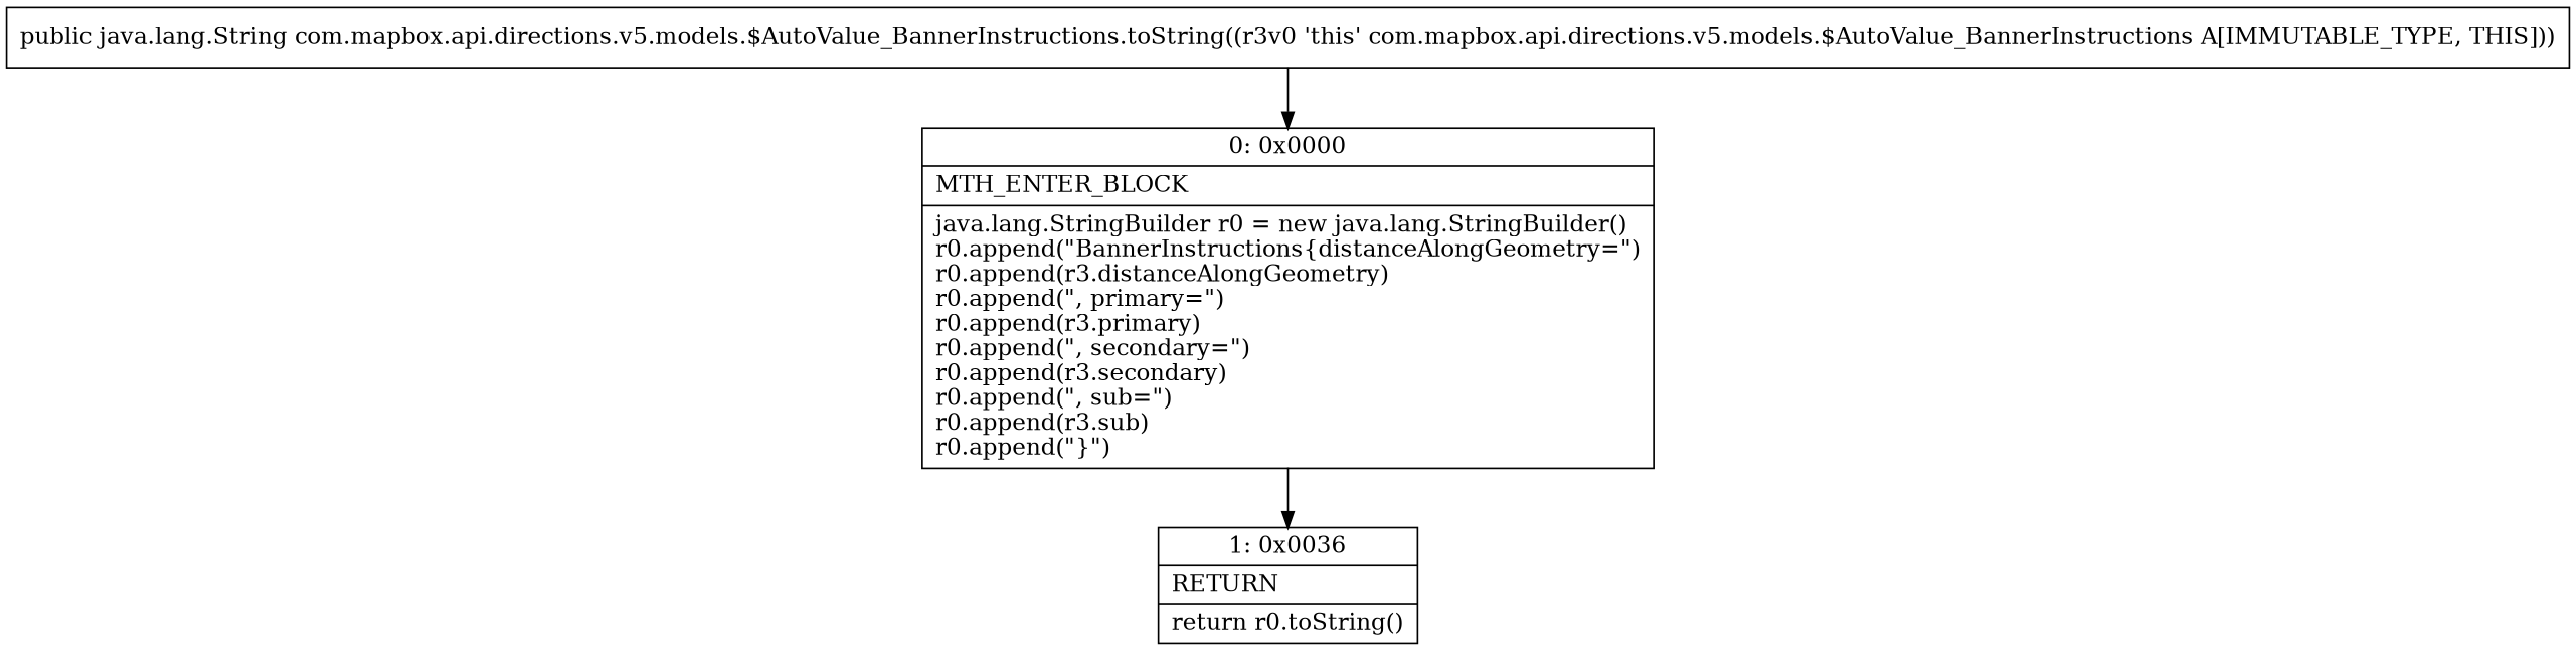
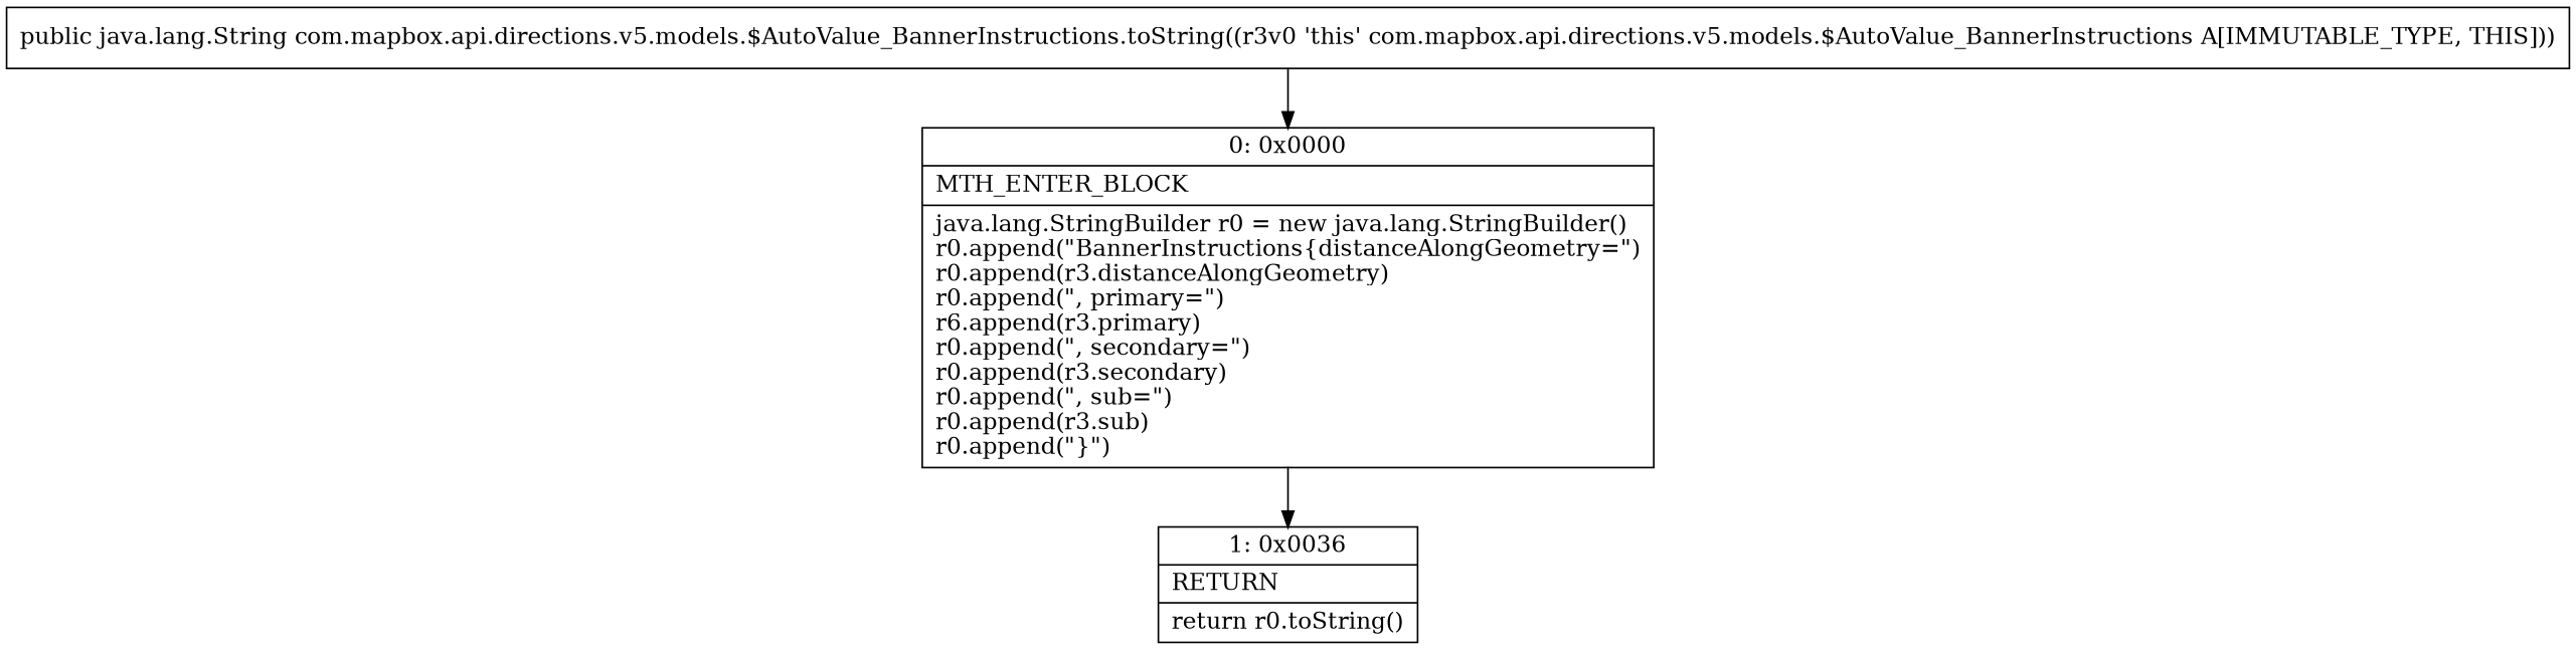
  digraph {
    node [shape=record]
-   n1 [label="{0\:\ 0x0000|MTH_ENTER_BLOCK\l|java.lang.StringBuilder r0 = new java.lang.StringBuilder()\lr0.append(\"BannerInstructions\{distanceAlongGeometry=\")\lr0.append(r3.distanceAlongGeometry)\lr0.append(\", primary=\")\lr0.append(r3.primary)\lr0.append(\", secondary=\")\lr0.append(r3.secondary)\lr0.append(\", sub=\")\lr0.append(r3.sub)\lr0.append(\"\}\")\l}"]
+   n1 [label="{0\:\ 0x0000|MTH_ENTER_BLOCK\l|java.lang.StringBuilder r0 = new java.lang.StringBuilder()\lr0.append(\"BannerInstructions\{distanceAlongGeometry=\")\lr0.append(r3.distanceAlongGeometry)\lr0.append(\", primary=\")\lr6.append(r3.primary)\lr0.append(\", secondary=\")\lr0.append(r3.secondary)\lr0.append(\", sub=\")\lr0.append(r3.sub)\lr0.append(\"\}\")\l}"]
    n2 [label="{1\:\ 0x0036|RETURN\l|return r0.toString()\l}"]
    n3 [label="{public java.lang.String com.mapbox.api.directions.v5.models.$AutoValue_BannerInstructions.toString((r3v0 'this' com.mapbox.api.directions.v5.models.$AutoValue_BannerInstructions A[IMMUTABLE_TYPE, THIS])) }"]
    n1 -> n2
    n3 -> n1
  }
